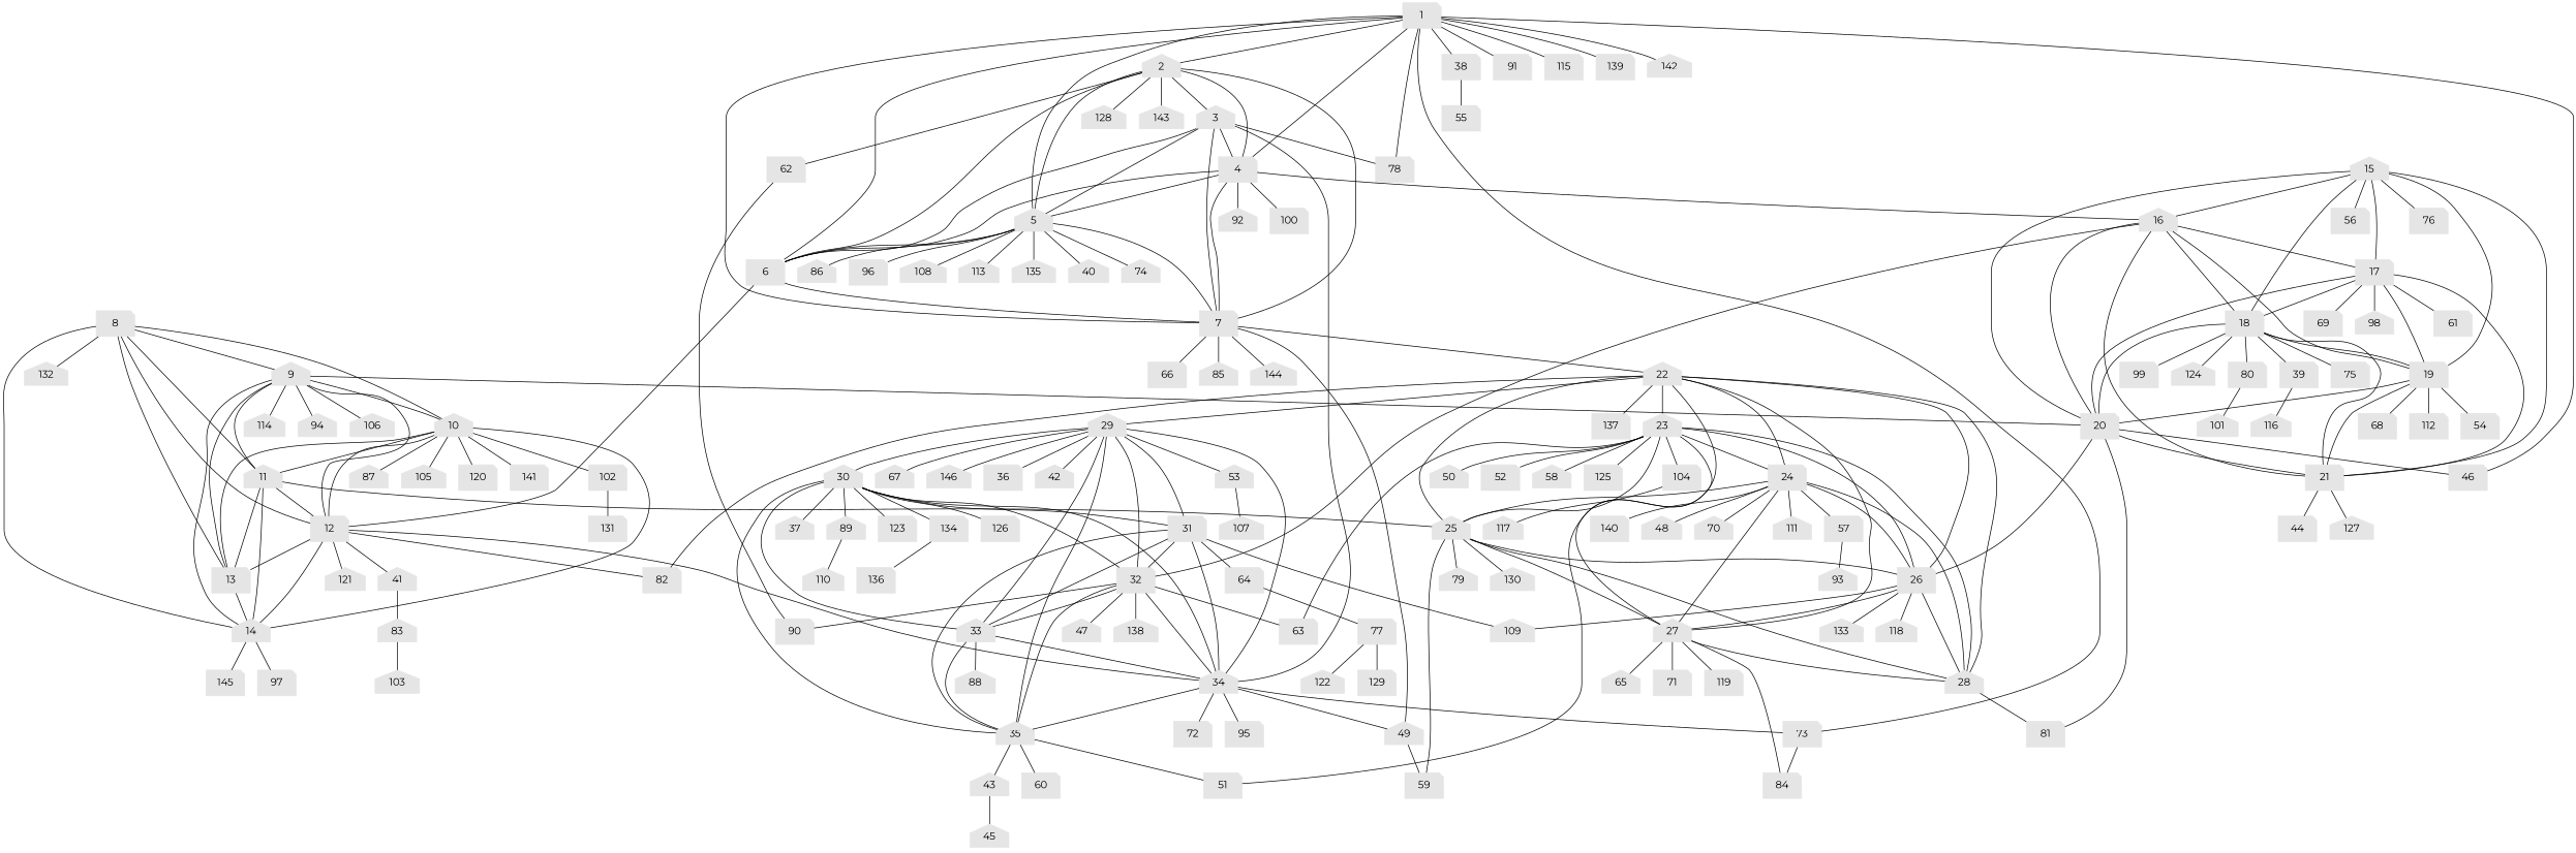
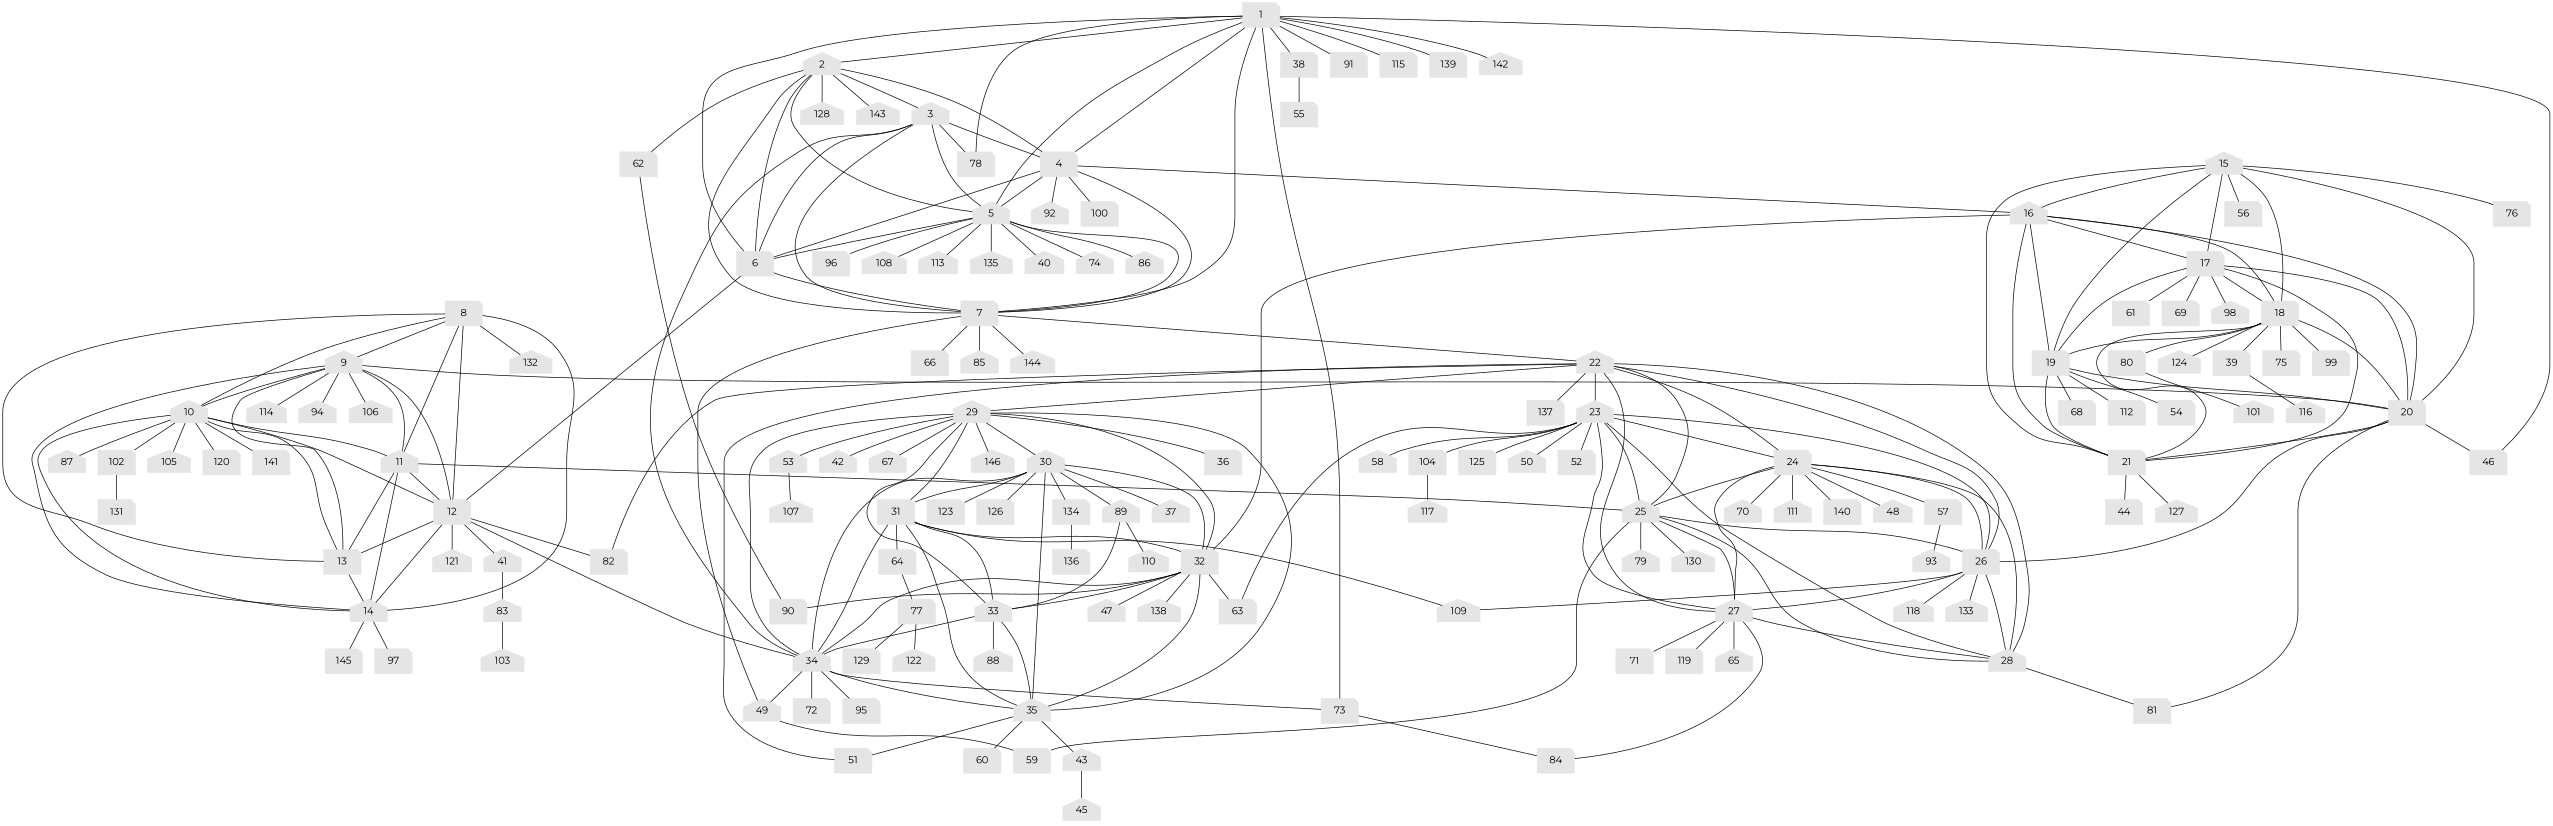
  graph {
    fontname=Montserrat
    node [color=gray90 fontname=Montserrat shape=house style=filled]
    edge [fontname=Montserrat]
    2
    1 [shape=note]
    4 [shape=note]
    5
    6 [shape=note]
    7 [shape=note]
    38 [shape=note]
    46 [shape=note]
    73 [shape=note]
    91 [shape=note]
    115 [shape=note]
    139 [shape=note]
    142
    78 [shape=note]
    3
    62 [shape=note]
    128
    143
    34
    16
    92
    100 [shape=note]
    40
    74
    86
    96 [shape=note]
    108
    113
    135
    12 [shape=note]
    22
    49
    66 [shape=note]
    85
    144
    55 [shape=note]
    84 [shape=note]
    90 [shape=note]
    35
    72 [shape=note]
    95 [shape=note]
    20 [shape=note]
    17 [shape=note]
    18 [shape=note]
    19 [shape=note]
    21 [shape=note]
    32 [shape=note]
    13 [shape=note]
    14
    41
    82 [shape=note]
    121
    25
    26 [shape=note]
    23
    24 [shape=note]
    27
    28
    29
    51 [shape=note]
    137 [shape=note]
    59 [shape=note]
    8 [shape=note]
    9
    10
    11
    132
    94
    106
    114
    87
    102 [shape=note]
    105
    120 [shape=note]
    141 [shape=note]
    97 [shape=note]
    145 [shape=note]
    81 [shape=note]
    131 [shape=note]
    79
    130
    83
    15
    56 [shape=note]
    76 [shape=note]
    61 [shape=note]
    69 [shape=note]
    98
    39 [shape=note]
    75 [shape=note]
    80 [shape=note]
    99 [shape=note]
    124
    54 [shape=note]
    68 [shape=note]
    112 [shape=note]
    44 [shape=note]
    127
    63 [shape=note]
    33
    47
    138
    116
    101
    109
    118
    133
    50
    52 [shape=note]
    58
    104 [shape=note]
    125 [shape=note]
    48
    57 [shape=note]
    70
    111
    140 [shape=note]
    65
    71 [shape=note]
    119 [shape=note]
    30
    31 [shape=note]
    36 [shape=note]
    42
    53
    67
    146
    117
    93
    37
    89
    123 [shape=note]
    126 [shape=note]
    134 [shape=note]
    64 [shape=note]
    88
    43
    60 [shape=note]
    107
    110
    136 [shape=note]
    77 [shape=note]
    45
    103
    122
    129 [shape=note]
    2 -- 4
    2 -- 5
    2 -- 6
    2 -- 7
    2 -- 3
    2 -- 62
    2 -- 128
    2 -- 143
    1 -- 2
    1 -- 4
    1 -- 5
    1 -- 6
    1 -- 7
    1 -- 38
    1 -- 46
    1 -- 73
    1 -- 91
    1 -- 115
    1 -- 139
    1 -- 142
    1 -- 78
    4 -- 5
    4 -- 6
    4 -- 7
    4 -- 16
    4 -- 92
    4 -- 100
    5 -- 6
    5 -- 7
    5 -- 40
    5 -- 74
    5 -- 86
    5 -- 96
    5 -- 108
    5 -- 113
    5 -- 135
    6 -- 7
    6 -- 12
    7 -- 22
    7 -- 49
    7 -- 66
    7 -- 85
    7 -- 144
    38 -- 55
    73 -- 84
    3 -- 4
    3 -- 5
    3 -- 6
    3 -- 7
    3 -- 78
    3 -- 34
    62 -- 90
    34 -- 73
    34 -- 49
    34 -- 35
    34 -- 72
    34 -- 95
    16 -- 20
    16 -- 17
    16 -- 18
    16 -- 19
    16 -- 21
    16 -- 32
    12 -- 34
    12 -- 13
    12 -- 14
    12 -- 41
    12 -- 82
    12 -- 121
    22 -- 82
    22 -- 25
    22 -- 26
    22 -- 23
    22 -- 24
    22 -- 27
    22 -- 28
    22 -- 29
    22 -- 51
    22 -- 137
    49 -- 59
    35 -- 51
    35 -- 43
    35 -- 60
    20 -- 46
    20 -- 21
    20 -- 26
    20 -- 81
    17 -- 20
    17 -- 18
    17 -- 19
    17 -- 21
    17 -- 61
    17 -- 69
    17 -- 98
    18 -- 20
    18 -- 19
    18 -- 21
    18 -- 39
    18 -- 75
    18 -- 80
    18 -- 99
    18 -- 124
    19 -- 20
    19 -- 21
    19 -- 54
    19 -- 68
    19 -- 112
    21 -- 44
    21 -- 127
    32 -- 34
    32 -- 90
    32 -- 35
    32 -- 63
    32 -- 33
    32 -- 47
    32 -- 138
    13 -- 14
    14 -- 97
    14 -- 145
    41 -- 83
    25 -- 26
    25 -- 27
    25 -- 28
    25 -- 59
    25 -- 79
    25 -- 130
    26 -- 27
    26 -- 28
    26 -- 109
    26 -- 118
    26 -- 133
    23 -- 25
    23 -- 26
    23 -- 24
    23 -- 27
    23 -- 28
    23 -- 63
    23 -- 50
    23 -- 52
    23 -- 58
    23 -- 104
    23 -- 125
    24 -- 25
    24 -- 26
    24 -- 27
    24 -- 28
    24 -- 48
    24 -- 57
    24 -- 70
    24 -- 111
    24 -- 140
    27 -- 84
    27 -- 28
    27 -- 65
    27 -- 71
    27 -- 119
    28 -- 81
    29 -- 34
    29 -- 35
    29 -- 32
    29 -- 33
    29 -- 30
    29 -- 31
    29 -- 36
    29 -- 42
    29 -- 53
    29 -- 67
    29 -- 146
    8 -- 12
    8 -- 13
    8 -- 14
    8 -- 9
    8 -- 10
    8 -- 11
    8 -- 132
    9 -- 12
    9 -- 20
    9 -- 13
    9 -- 14
    9 -- 10
    9 -- 11
    9 -- 94
    9 -- 106
    9 -- 114
    10 -- 12
    10 -- 13
    10 -- 14
    10 -- 11
    10 -- 87
    10 -- 102
    10 -- 105
    10 -- 120
    10 -- 141
    11 -- 12
    11 -- 13
    11 -- 14
    11 -- 25
    102 -- 131
    83 -- 103
    15 -- 16
    15 -- 20
    15 -- 17
    15 -- 18
    15 -- 19
    15 -- 21
    15 -- 56
    15 -- 76
    39 -- 116
    80 -- 101
    33 -- 34
    33 -- 35
    33 -- 88
    104 -- 117
    57 -- 93
    30 -- 34
    30 -- 35
    30 -- 32
-   30 -- 33
+   89 -- 33
    30 -- 31
    30 -- 37
    30 -- 89
    30 -- 123
    30 -- 126
    30 -- 134
    31 -- 34
    31 -- 35
    31 -- 32
    31 -- 33
    31 -- 109
    31 -- 64
    53 -- 107
    89 -- 110
    134 -- 136
    64 -- 77
    43 -- 45
    77 -- 122
    77 -- 129
  }
